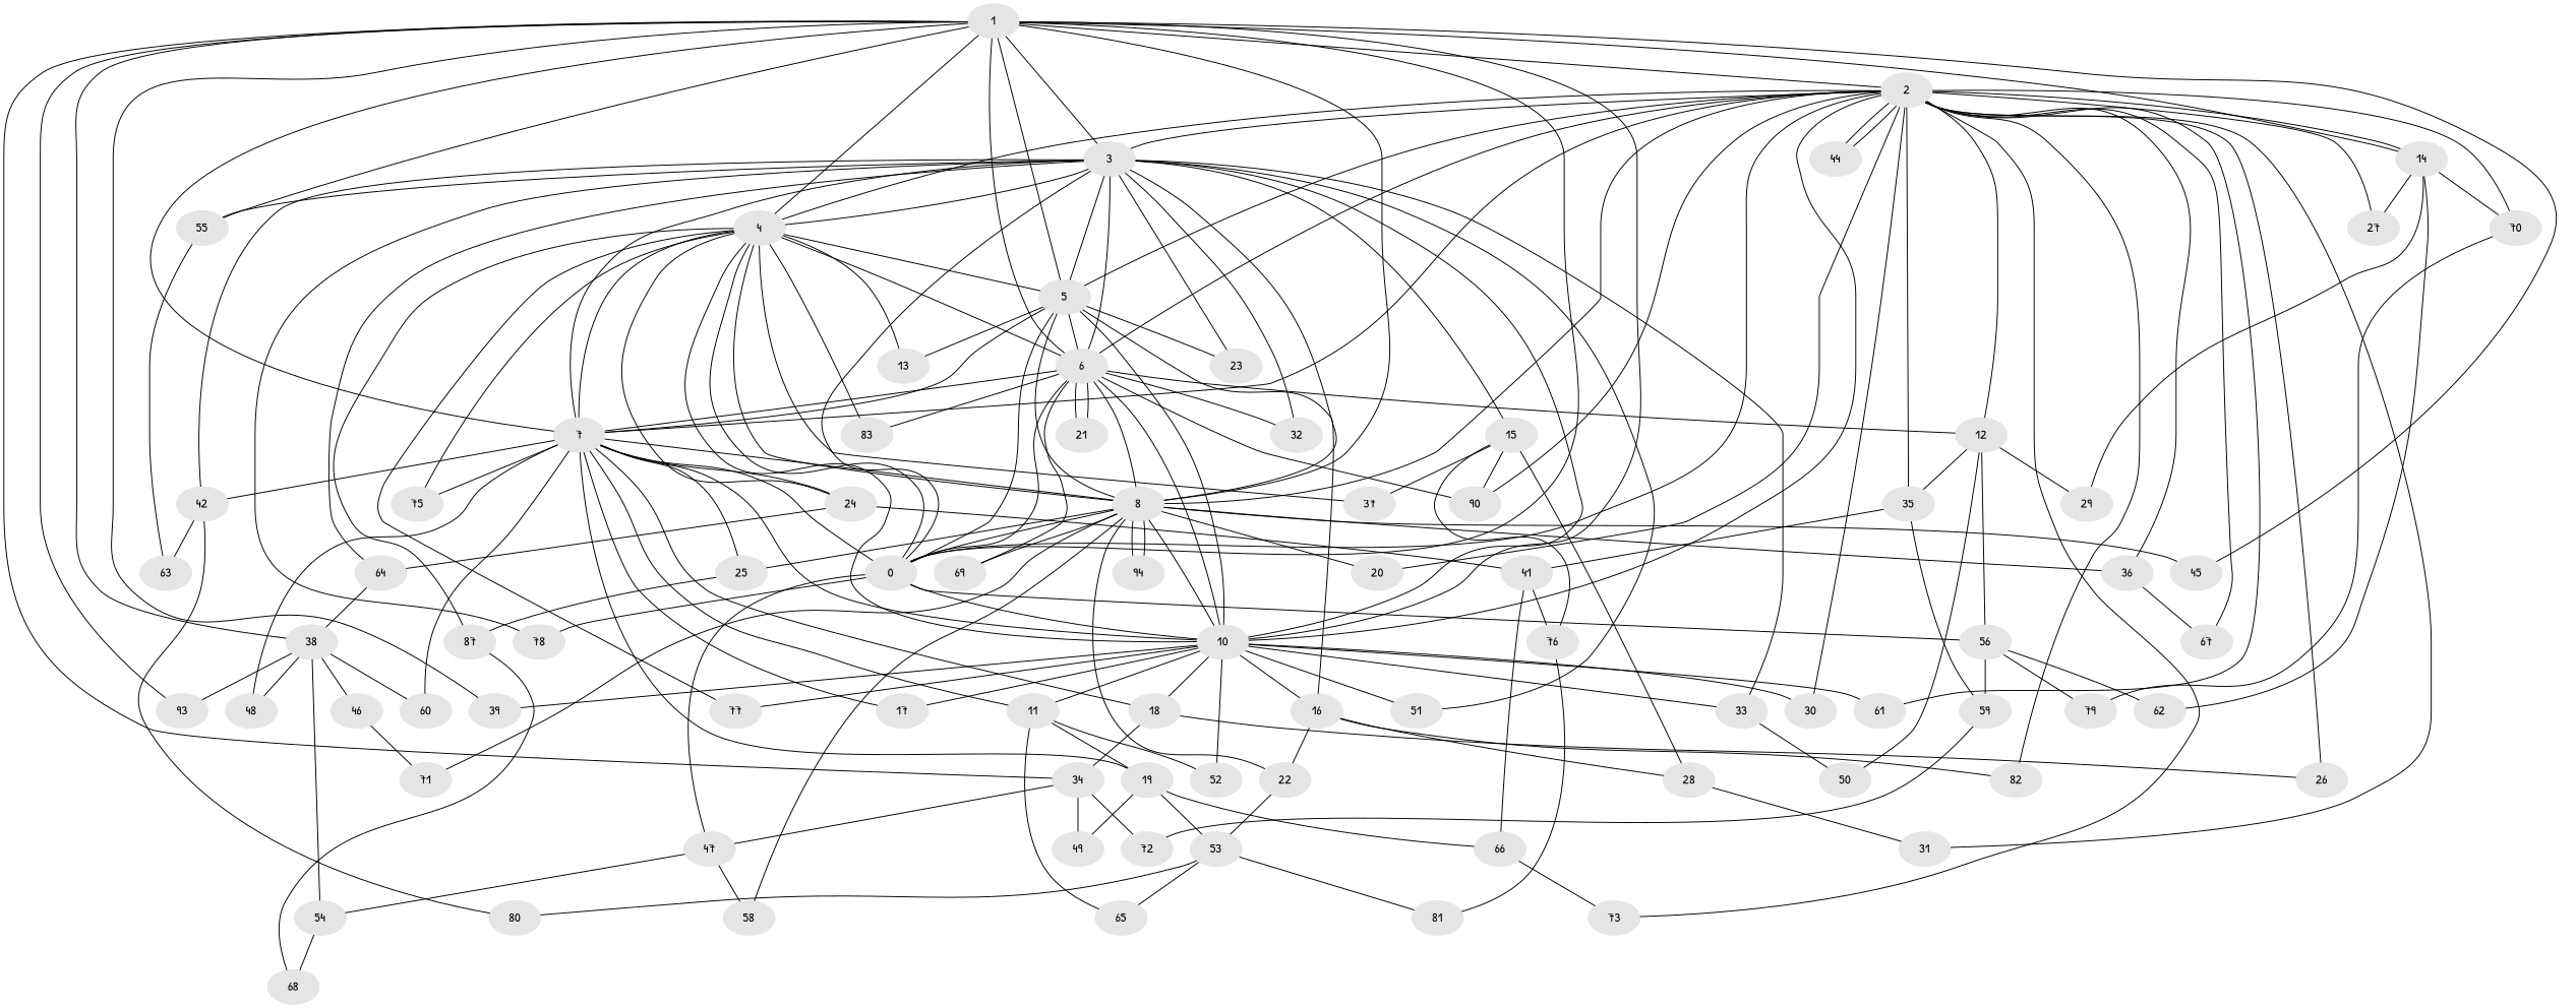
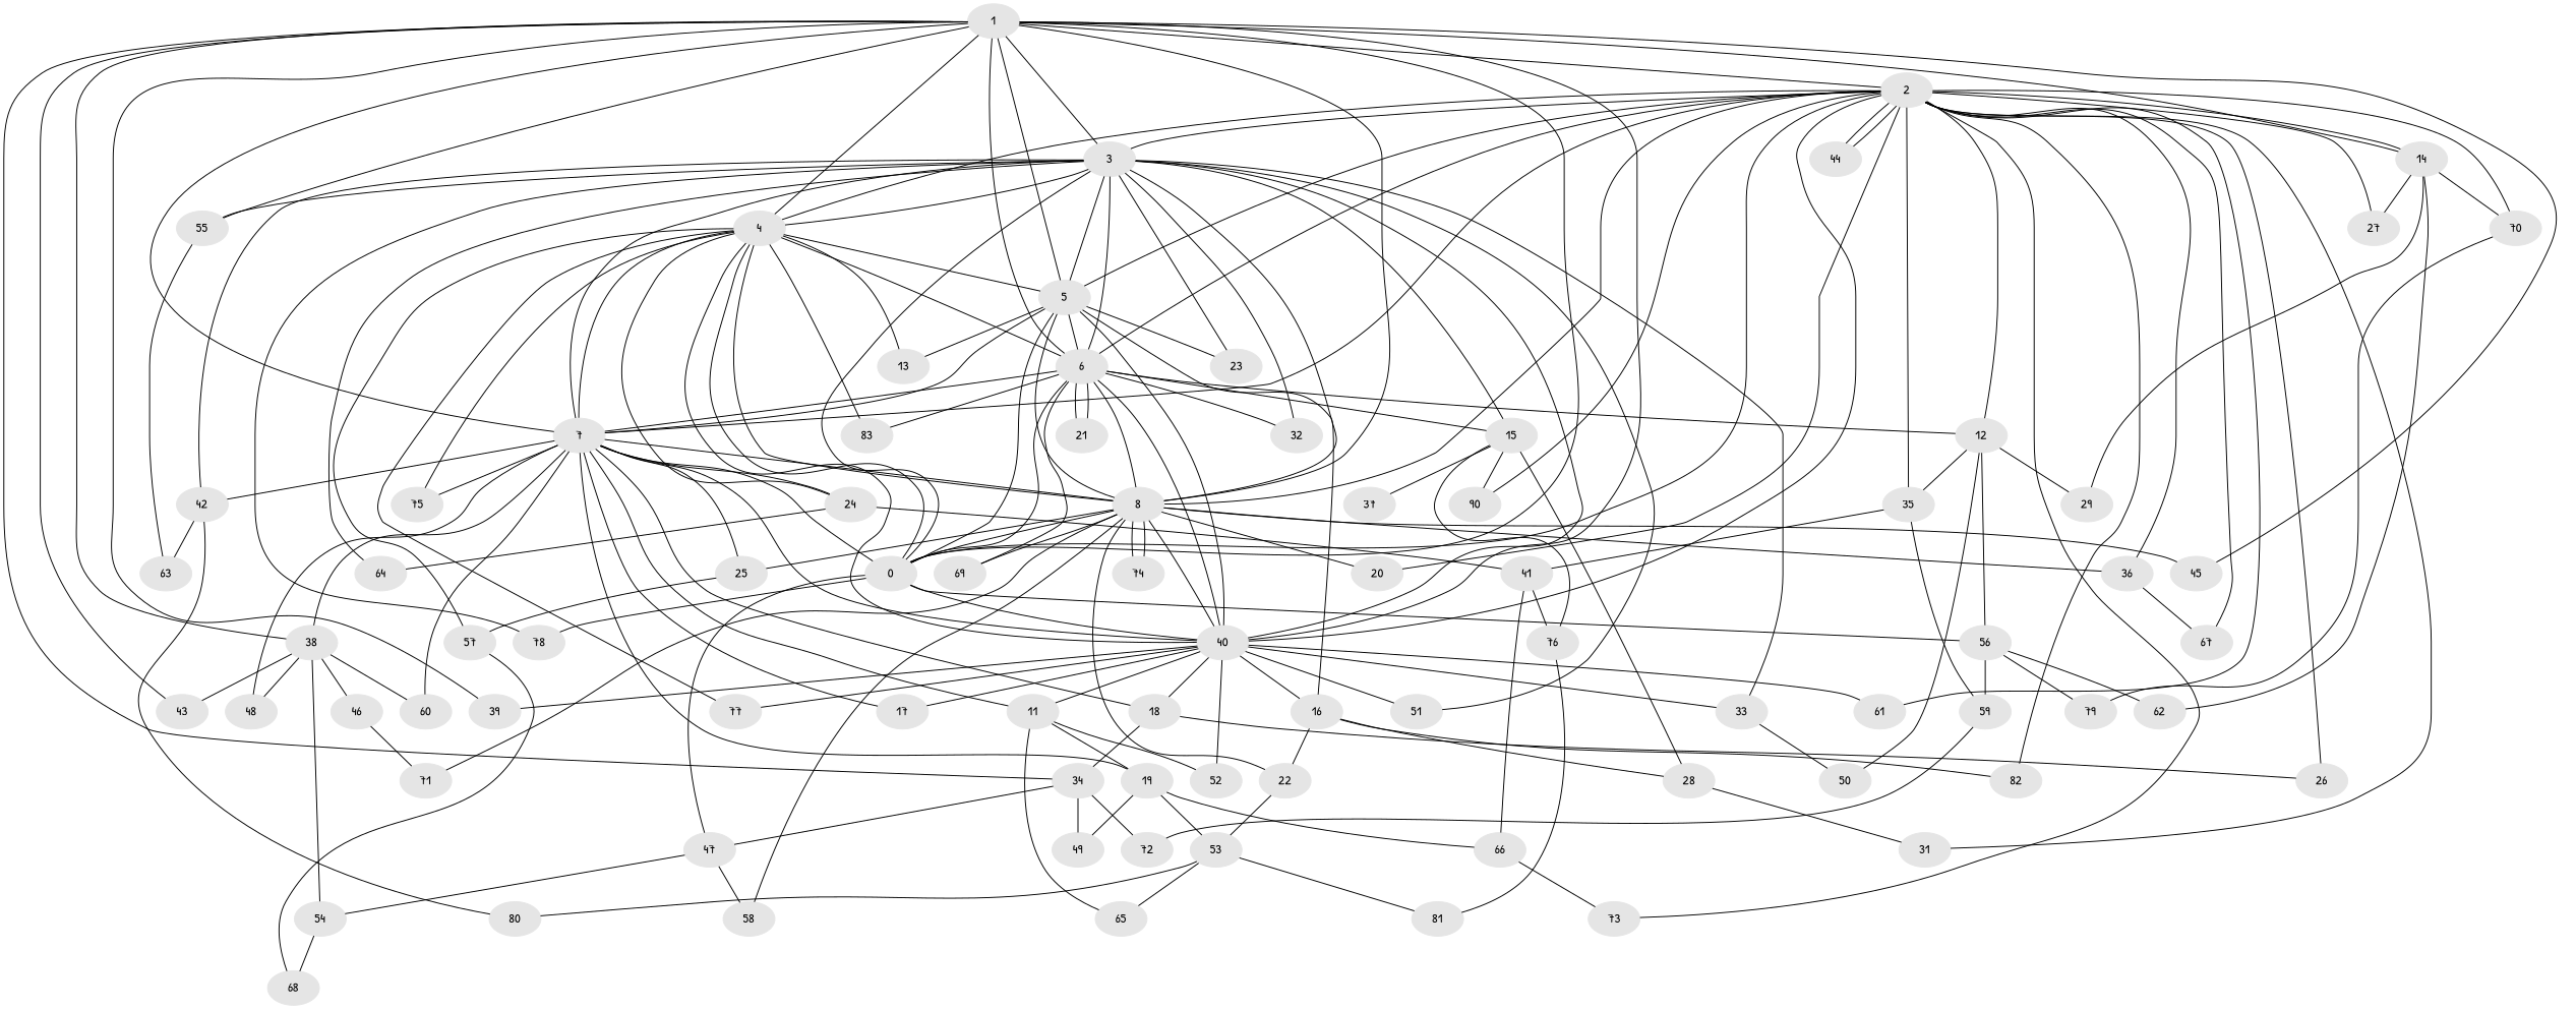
  graph {
    fontname="Patrick Hand"
    node [color=gray90 fontname="Patrick Hand" style=filled]
    edge [fontname="Patrick Hand"]
    1
    2
    3
    4
    5
    6
    7
    8
    n9 [label=0]
-   10
+   10 [label=40]
    14
    34
    38
    39
-   43 [label=93]
+   43
    45
    55
    12
    20
    26
    27
-   30
    31
    35
    36
    n26 [label=90]
    44
    61
    67
    70
    73
    82
    15
    23
    32
    33
    42
    51
    64
    78
    13
    24
    37
-   57 [label=87]
+   57
    75
    77
    83
    16
    21
    69
    11
    17
    18
    19
    25
    48
    60
    22
    58
    71
-   74 [label=94]
+   74
    47
    56
    52
    29
    62
    49
    72
    46
    54
    63
    50
    41
    59
    79
    28
    76
    80
    68
    65
    53
    66
    81
    1 -- 2
    1 -- 3
    1 -- 4
    1 -- 5
    1 -- 6
    1 -- 7
    1 -- 8
    1 -- n9
    1 -- 10
    1 -- 14
    1 -- 34
    1 -- 38
    1 -- 39
    1 -- 43
    1 -- 45
    1 -- 55
    2 -- 3
    2 -- 4
    2 -- 5
    2 -- 6
    2 -- 7
    2 -- 8
    2 -- n9
    2 -- 10
    2 -- 14
    2 -- 12
    2 -- 20
    2 -- 26
    2 -- 27
-   2 -- 30
    2 -- 31
    2 -- 35
    2 -- 36
    2 -- n26
    2 -- 44
    2 -- 44
    2 -- 61
    2 -- 67
    2 -- 70
    2 -- 73
    2 -- 82
    3 -- 4
    3 -- 5
    3 -- 6
    3 -- 7
    3 -- 8
    3 -- n9
    3 -- 10
    3 -- 55
    3 -- 15
    3 -- 23
    3 -- 32
    3 -- 33
    3 -- 42
    3 -- 51
    3 -- 64
    3 -- 78
    4 -- 5
    4 -- 6
    4 -- 7
    4 -- 8
    4 -- n9
    4 -- 10
    4 -- 13
    4 -- 24
-   4 -- 37
    4 -- 57
    4 -- 75
    4 -- 77
    4 -- 83
    5 -- 6
    5 -- 7
    5 -- 8
    5 -- n9
    5 -- 10
    5 -- 23
    5 -- 13
    5 -- 16
    6 -- 7
    6 -- 8
    6 -- n9
    6 -- 10
    6 -- 12
-   6 -- n26
+   6 -- 15
    6 -- 32
    6 -- 83
    6 -- 21
    6 -- 21
    6 -- 69
    7 -- 8
    7 -- n9
    7 -- 10
-   64 -- 38
+   7 -- 38
    7 -- 42
    7 -- 24
    7 -- 75
    7 -- 11
    7 -- 17
    7 -- 18
    7 -- 19
    7 -- 25
    7 -- 48
    7 -- 60
    8 -- n9
    8 -- 10
    8 -- 45
    8 -- 20
    8 -- 36
    8 -- 69
    8 -- 25
    8 -- 22
    8 -- 58
    8 -- 71
    8 -- 74
    8 -- 74
    n9 -- 10
    n9 -- 78
    n9 -- 47
    n9 -- 56
    10 -- 39
-   10 -- 30
    10 -- 61
    10 -- 33
    10 -- 51
    10 -- 77
    10 -- 16
    10 -- 11
    10 -- 17
    10 -- 18
    10 -- 52
    14 -- 27
    14 -- 70
    14 -- 29
    14 -- 62
    34 -- 47
    34 -- 49
    34 -- 72
    38 -- 43
    38 -- 48
    38 -- 60
    38 -- 46
    38 -- 54
    55 -- 63
    12 -- 35
    12 -- 56
    12 -- 29
    12 -- 50
    35 -- 41
    35 -- 59
    36 -- 67
    70 -- 79
    15 -- n26
    15 -- 37
    15 -- 28
    15 -- 76
    33 -- 50
    42 -- 63
    42 -- 80
    24 -- 64
    24 -- 41
    57 -- 68
    16 -- 82
    16 -- 22
    16 -- 28
    11 -- 19
    11 -- 52
    11 -- 65
    18 -- 34
    18 -- 26
    19 -- 49
    19 -- 53
    19 -- 66
    25 -- 57
    22 -- 53
    47 -- 58
    47 -- 54
    56 -- 62
    56 -- 59
    56 -- 79
    46 -- 71
    54 -- 68
    41 -- 76
    41 -- 66
    59 -- 72
    28 -- 31
    76 -- 81
    53 -- 80
    53 -- 65
    53 -- 81
    66 -- 73
  }
